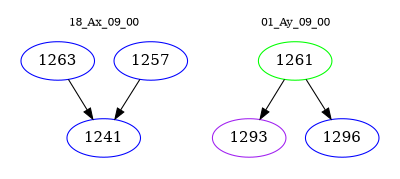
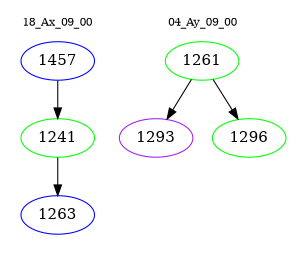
  digraph {
    node [color=blue]
    edge [color=black]
-   n1 [label=1257]
-   n2 [label=1241]
+   n1 [label=1457]
+   n2 [color=green label=1241]
    n3 [label=1263]
    n4 [color=purple label=1293]
    n5 [color=green label=1261]
-   n6 [label=1296]
+   n6 [color=green label=1296]
    subgraph cluster_1 {
      color=white
      fontsize=10
      label="18_Ax_09_00"
      n1
      n2
      n3
    }
    subgraph cluster_2 {
      color=white
      fontsize=10
-     label="01_Ay_09_00"
+     label="04_Ay_09_00"
      n4
      n5
      n6
    }
    n1 -> n2
-   n3 -> n2
+   n2 -> n3
    n5 -> n4
    n5 -> n6
  }
